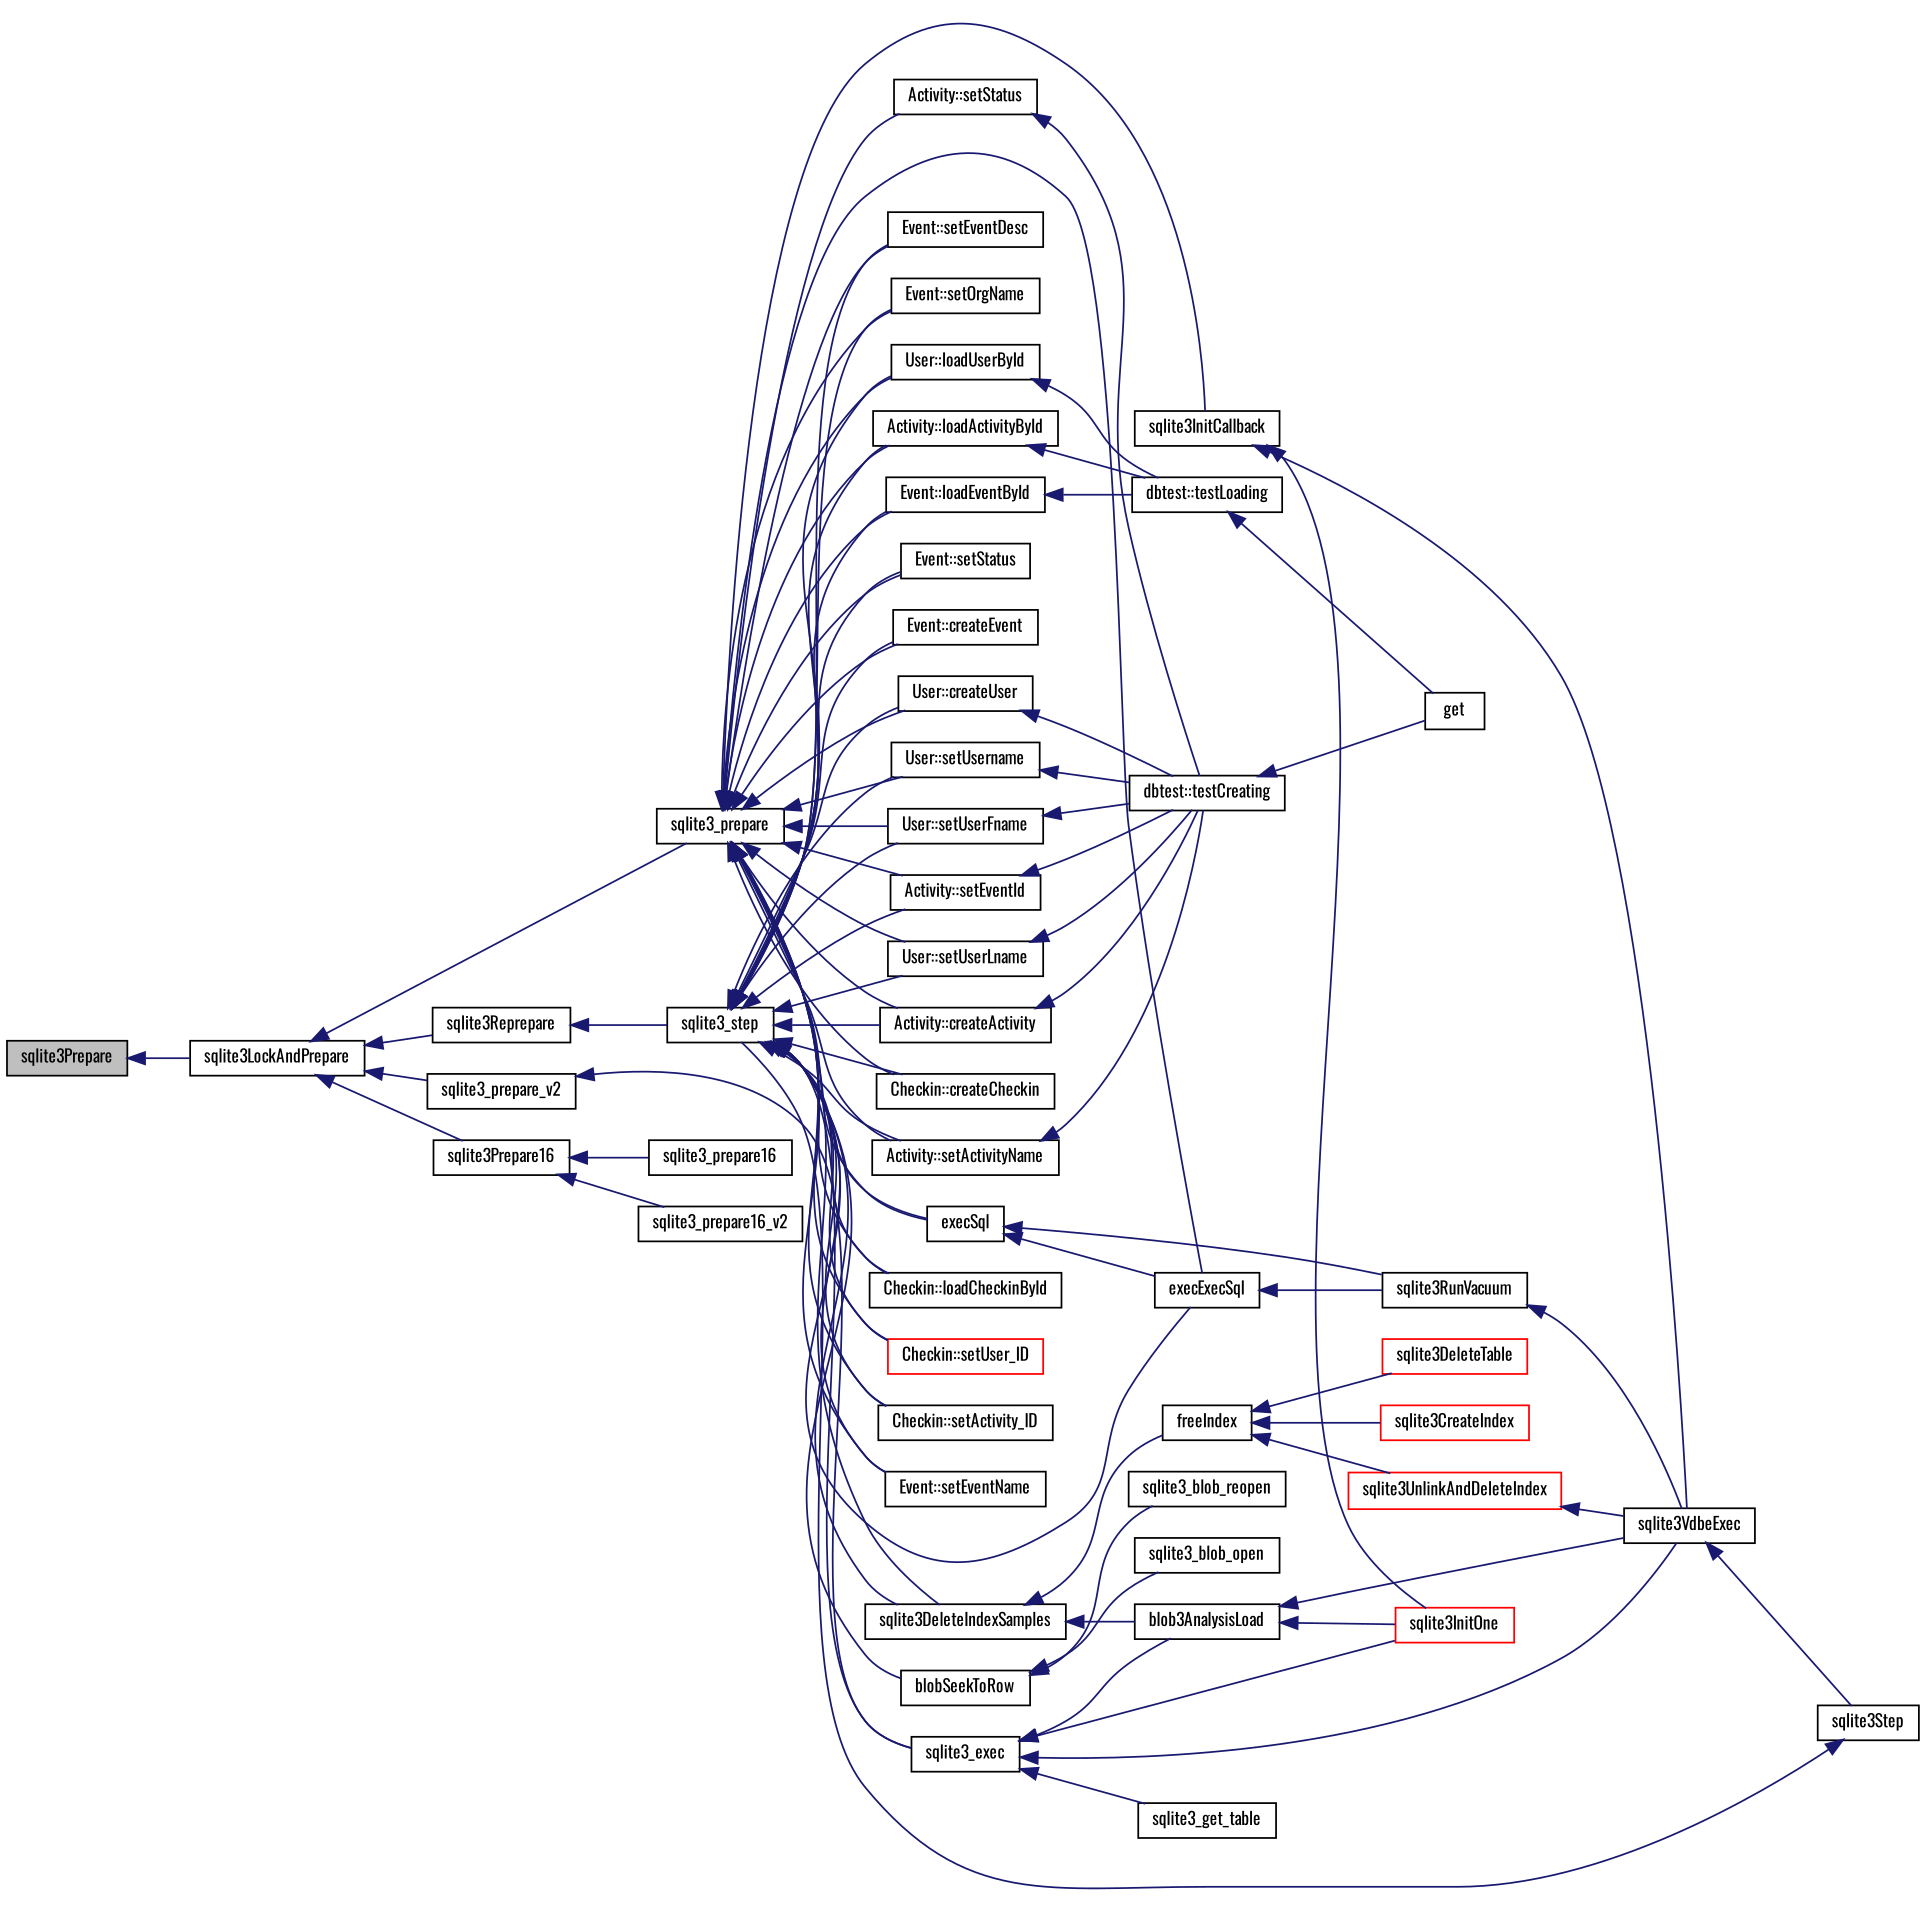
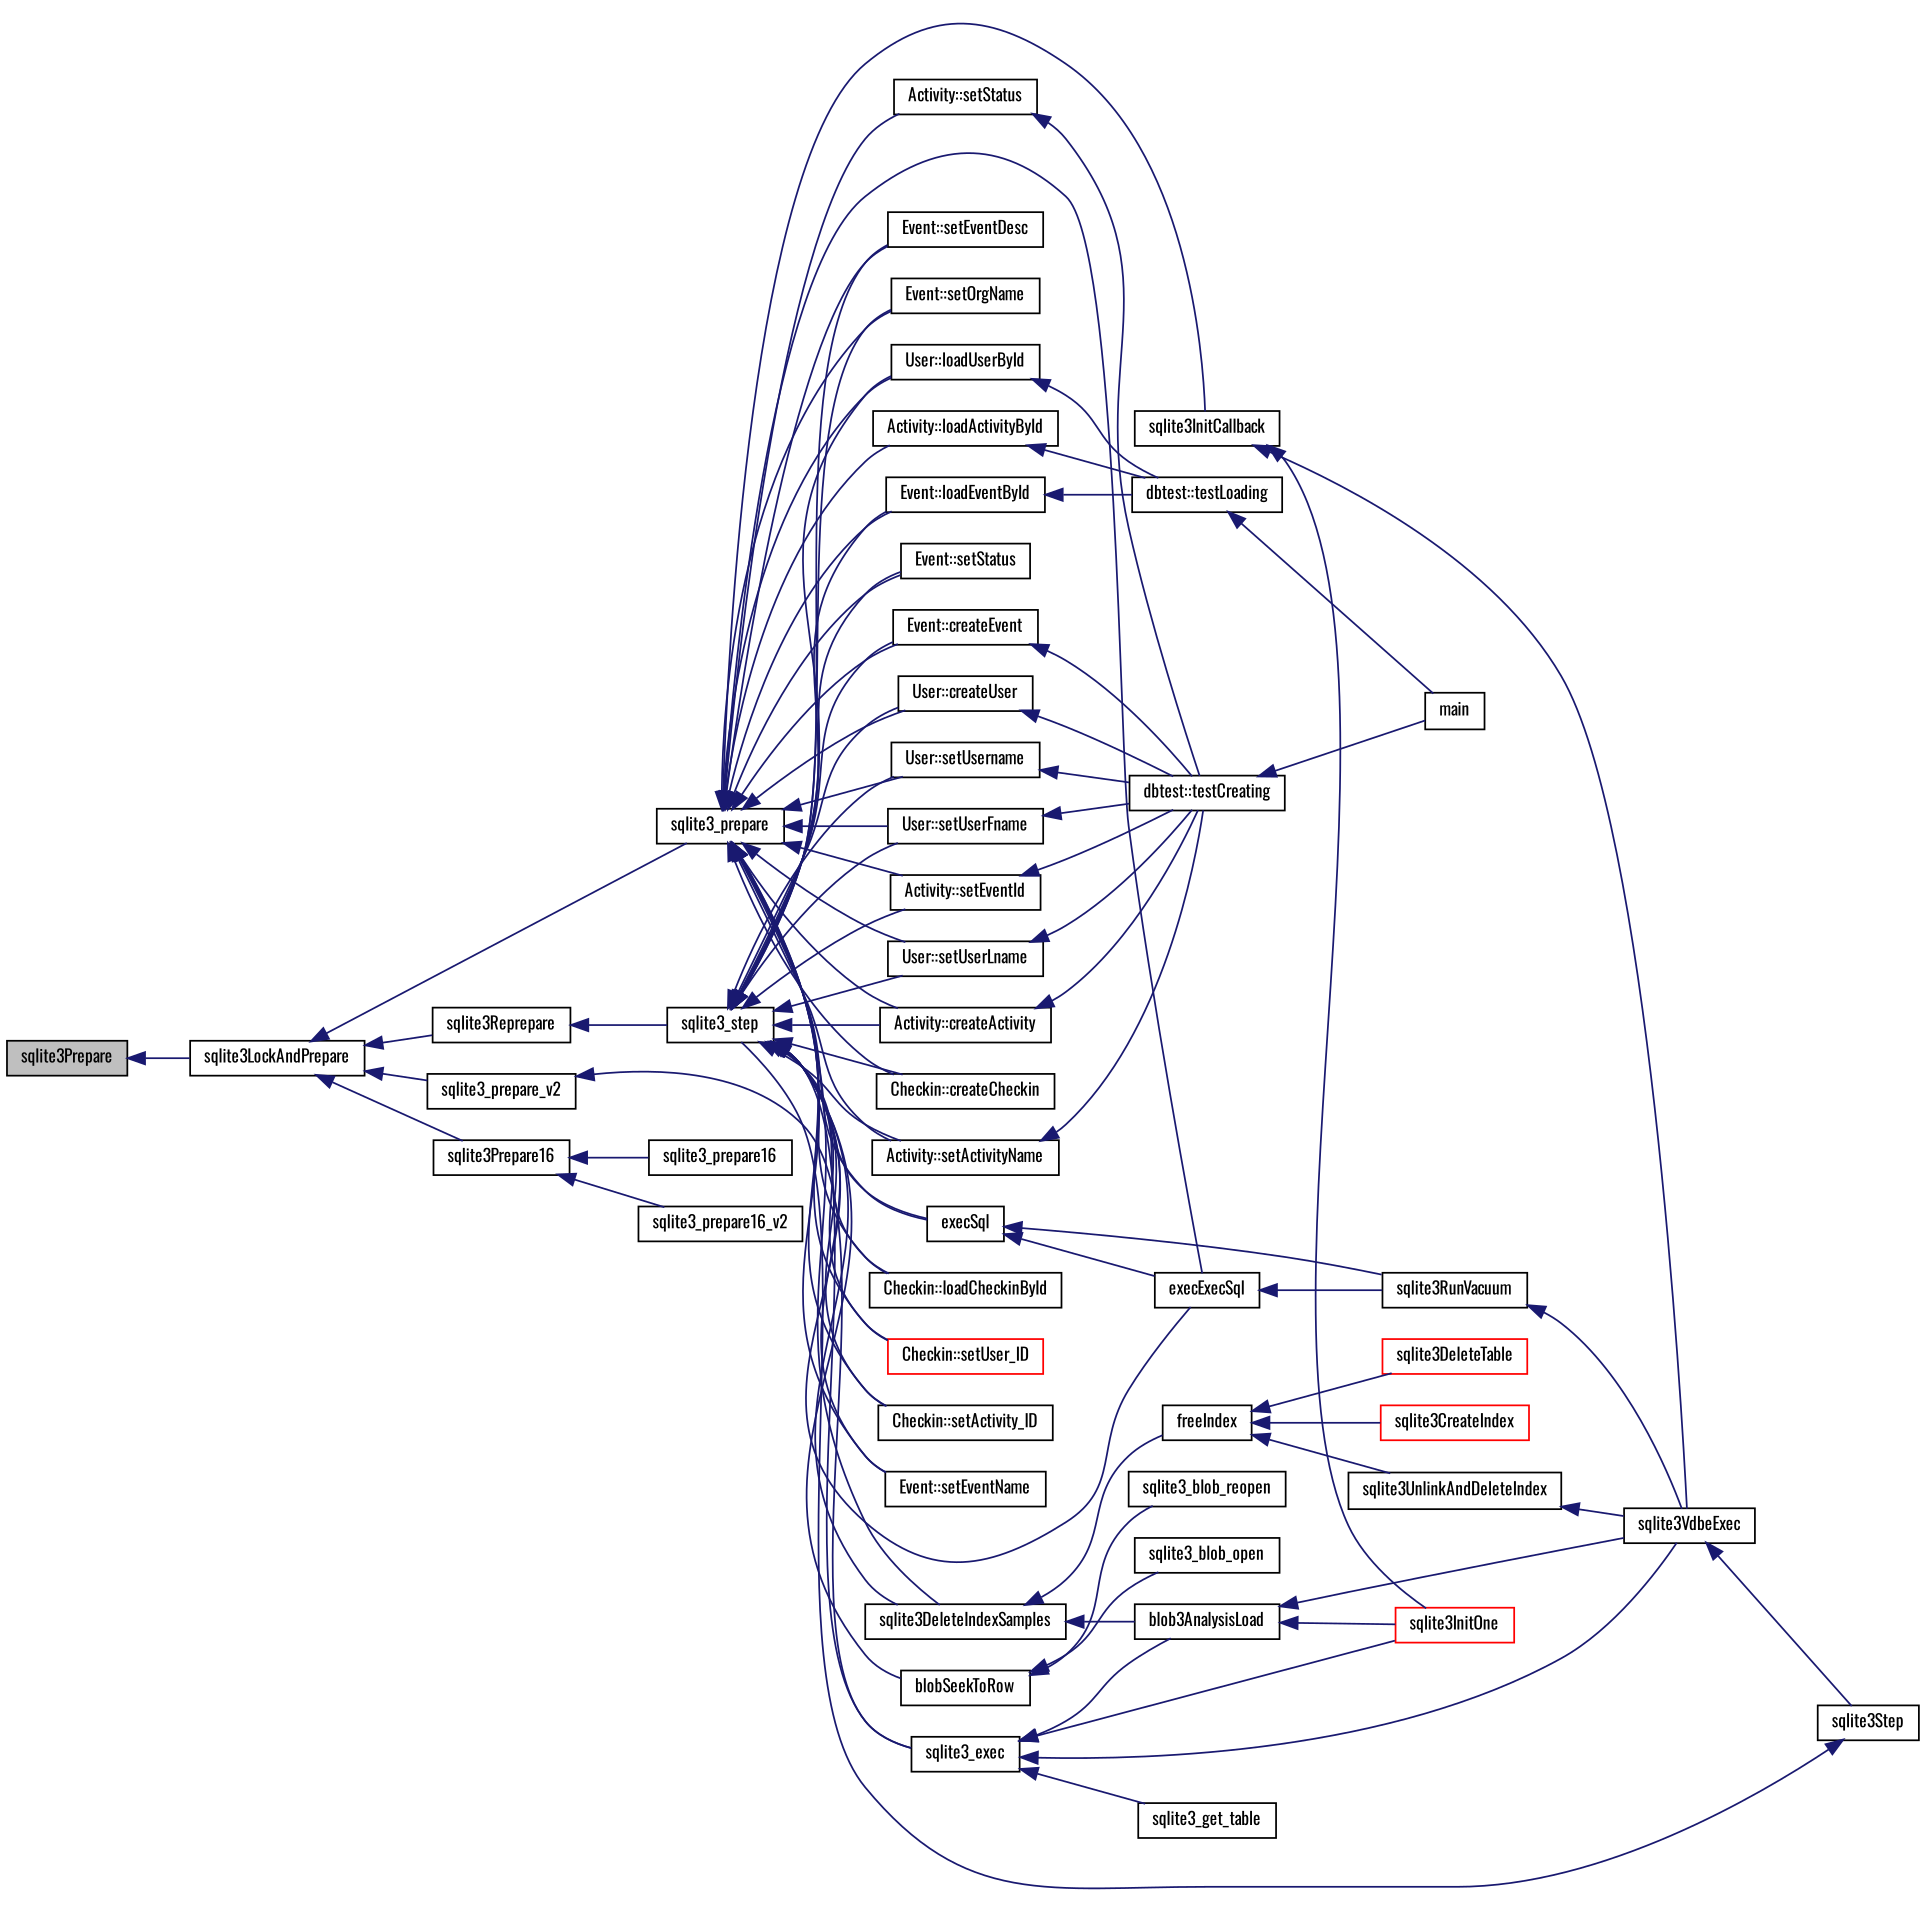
  digraph {
    fontname=Oswald
    rankdir=LR
    node [color=black fillcolor=white fontname=Oswald fontsize=10 shape=record style=filled]
    edge [color=midnightblue dir=back fontname=Oswald fontsize=10 labelfontname=FreeSans labelfontsize=10 style=solid]
    n1 [fillcolor=grey75 fontcolor=black height=0.2 label=sqlite3Prepare width=0.4]
    n2 [height=0.2 label=sqlite3LockAndPrepare width=0.4]
    n3 [height=0.2 label=sqlite3Reprepare width=0.4]
    n4 [height=0.2 label=sqlite3_prepare width=0.4]
    n5 [height=0.2 label=sqlite3_prepare_v2 width=0.4]
    n6 [height=0.2 label=sqlite3Prepare16 width=0.4]
    n7 [height=0.2 label=sqlite3_step width=0.4]
    n8 [height=0.2 label="Activity::createActivity" width=0.4]
    n9 [height=0.2 label="Activity::loadActivityById" width=0.4]
    n10 [height=0.2 label="Activity::setEventId" width=0.4]
    n11 [height=0.2 label="Activity::setActivityName" width=0.4]
    n12 [height=0.2 label="Activity::setStatus" width=0.4]
    n13 [height=0.2 label="Checkin::createCheckin" width=0.4]
    n14 [height=0.2 label="Checkin::loadCheckinById" width=0.4]
    n15 [color=red height=0.2 label="Checkin::setUser_ID" width=0.4]
    n16 [height=0.2 label="Checkin::setActivity_ID" width=0.4]
    n17 [height=0.2 label="Event::createEvent" width=0.4]
    n18 [height=0.2 label="Event::loadEventById" width=0.4]
    n19 [height=0.2 label="Event::setEventName" width=0.4]
    n20 [height=0.2 label="Event::setEventDesc" width=0.4]
    n21 [height=0.2 label="Event::setOrgName" width=0.4]
    n22 [height=0.2 label="Event::setStatus" width=0.4]
    n23 [height=0.2 label=sqlite3DeleteIndexSamples width=0.4]
    n24 [height=0.2 label=execSql width=0.4]
    n25 [height=0.2 label=execExecSql width=0.4]
    n26 [height=0.2 label="User::createUser" width=0.4]
    n27 [height=0.2 label="User::loadUserById" width=0.4]
    n28 [height=0.2 label="User::setUsername" width=0.4]
    n29 [height=0.2 label="User::setUserFname" width=0.4]
    n30 [height=0.2 label="User::setUserLname" width=0.4]
    n31 [height=0.2 label=sqlite3InitCallback width=0.4]
    n32 [height=0.2 label=sqlite3_exec width=0.4]
    n33 [height=0.2 label=sqlite3_prepare16 width=0.4]
    n34 [height=0.2 label=sqlite3_prepare16_v2 width=0.4]
    n35 [height=0.2 label=blobSeekToRow width=0.4]
    n36 [height=0.2 label="dbtest::testCreating" width=0.4]
    n37 [height=0.2 label="dbtest::testLoading" width=0.4]
    n38 [height=0.2 label=sqlite3_blob_open width=0.4]
    n39 [height=0.2 label=sqlite3_blob_reopen width=0.4]
    n40 [height=0.2 label=blob3AnalysisLoad width=0.4]
    n41 [height=0.2 label=freeIndex width=0.4]
    n42 [height=0.2 label=sqlite3VdbeExec width=0.4]
    n43 [color=red height=0.2 label=sqlite3InitOne width=0.4]
    n44 [height=0.2 label=sqlite3_get_table width=0.4]
    n45 [height=0.2 label=sqlite3RunVacuum width=0.4]
-   n46 [height=0.2 label=get width=0.4]
-   n47 [color=red height=0.2 label=sqlite3UnlinkAndDeleteIndex width=0.4]
+   n46 [height=0.2 label=main width=0.4]
+   n47 [height=0.2 label=sqlite3UnlinkAndDeleteIndex width=0.4]
    n48 [color=red height=0.2 label=sqlite3DeleteTable width=0.4]
    n49 [color=red height=0.2 label=sqlite3CreateIndex width=0.4]
    n50 [height=0.2 label=sqlite3Step width=0.4]
    n1 -> n2
    n2 -> n3
    n2 -> n4
    n2 -> n5
    n2 -> n6
    n3 -> n7
    n4 -> n8
    n4 -> n9
    n4 -> n10
    n4 -> n11
    n4 -> n12
    n4 -> n13
    n4 -> n14
    n4 -> n15
    n4 -> n16
    n4 -> n17
    n4 -> n18
    n4 -> n19
    n4 -> n20
    n4 -> n21
    n4 -> n22
    n4 -> n23
    n4 -> n24
    n4 -> n25
    n4 -> n26
    n4 -> n27
    n4 -> n28
    n4 -> n29
    n4 -> n30
    n4 -> n31
    n5 -> n32
    n6 -> n33
    n6 -> n34
    n7 -> n8
-   n7 -> n9
    n7 -> n10
    n7 -> n11
    n7 -> n13
    n7 -> n14
    n7 -> n15
    n7 -> n16
    n7 -> n17
    n7 -> n18
    n7 -> n19
    n7 -> n20
    n7 -> n21
    n7 -> n22
    n7 -> n23
    n7 -> n24
    n7 -> n25
    n7 -> n26
    n7 -> n27
    n7 -> n28
    n7 -> n29
    n7 -> n30
    n7 -> n32
    n7 -> n35
    n8 -> n36
    n9 -> n37
    n10 -> n36
    n11 -> n36
    n12 -> n36
+   n17 -> n36
    n18 -> n37
    n23 -> n40
    n23 -> n41
    n24 -> n25
    n24 -> n45
    n25 -> n45
    n26 -> n36
    n27 -> n37
    n28 -> n36
    n29 -> n36
    n30 -> n36
    n31 -> n42
    n31 -> n43
    n32 -> n40
    n32 -> n42
    n32 -> n43
    n32 -> n44
    n35 -> n38
    n35 -> n39
    n36 -> n46
    n37 -> n46
    n40 -> n42
    n40 -> n43
    n41 -> n47
    n41 -> n48
    n41 -> n49
    n42 -> n50
    n45 -> n42
    n47 -> n42
    n50 -> n7
  }
